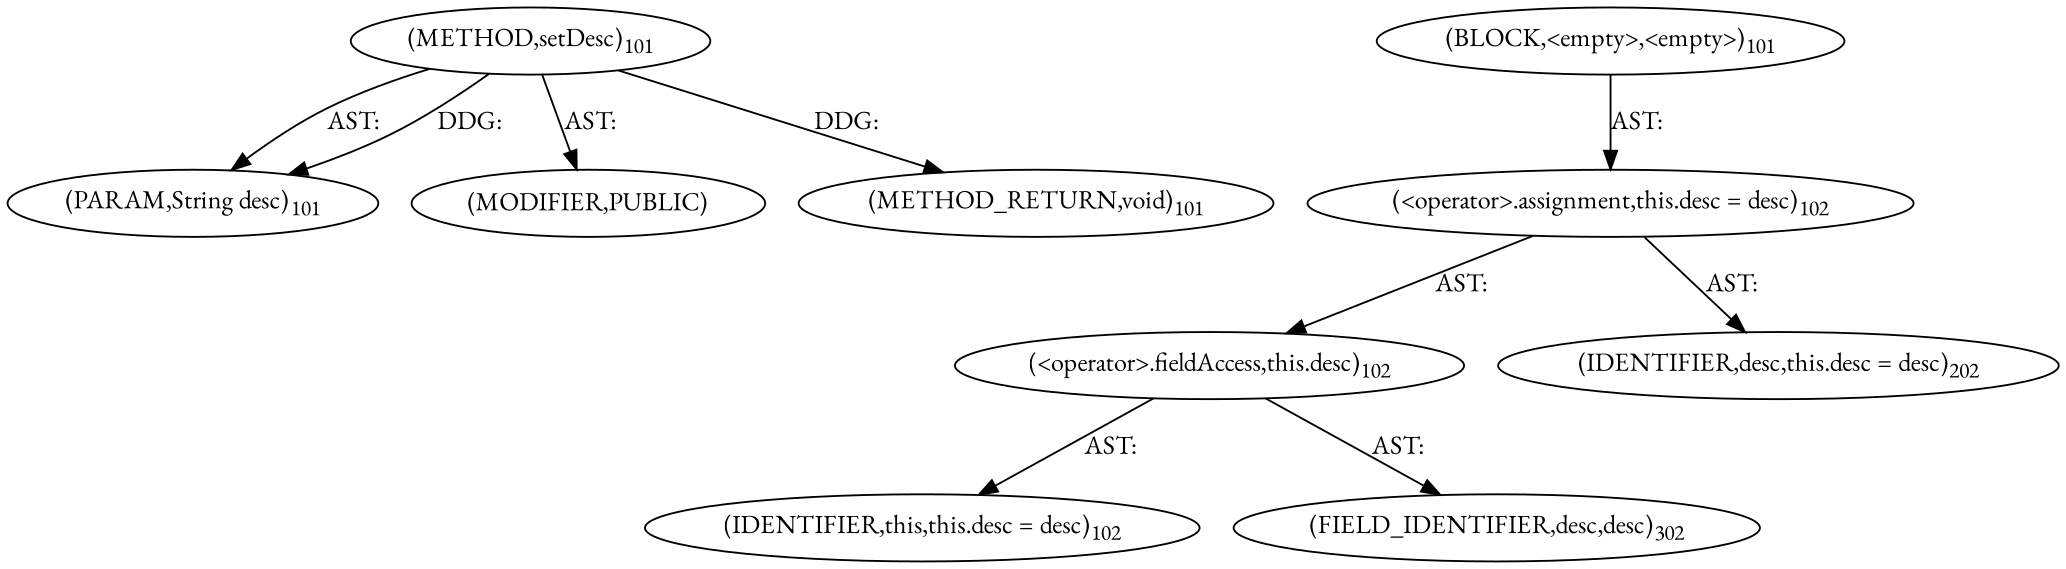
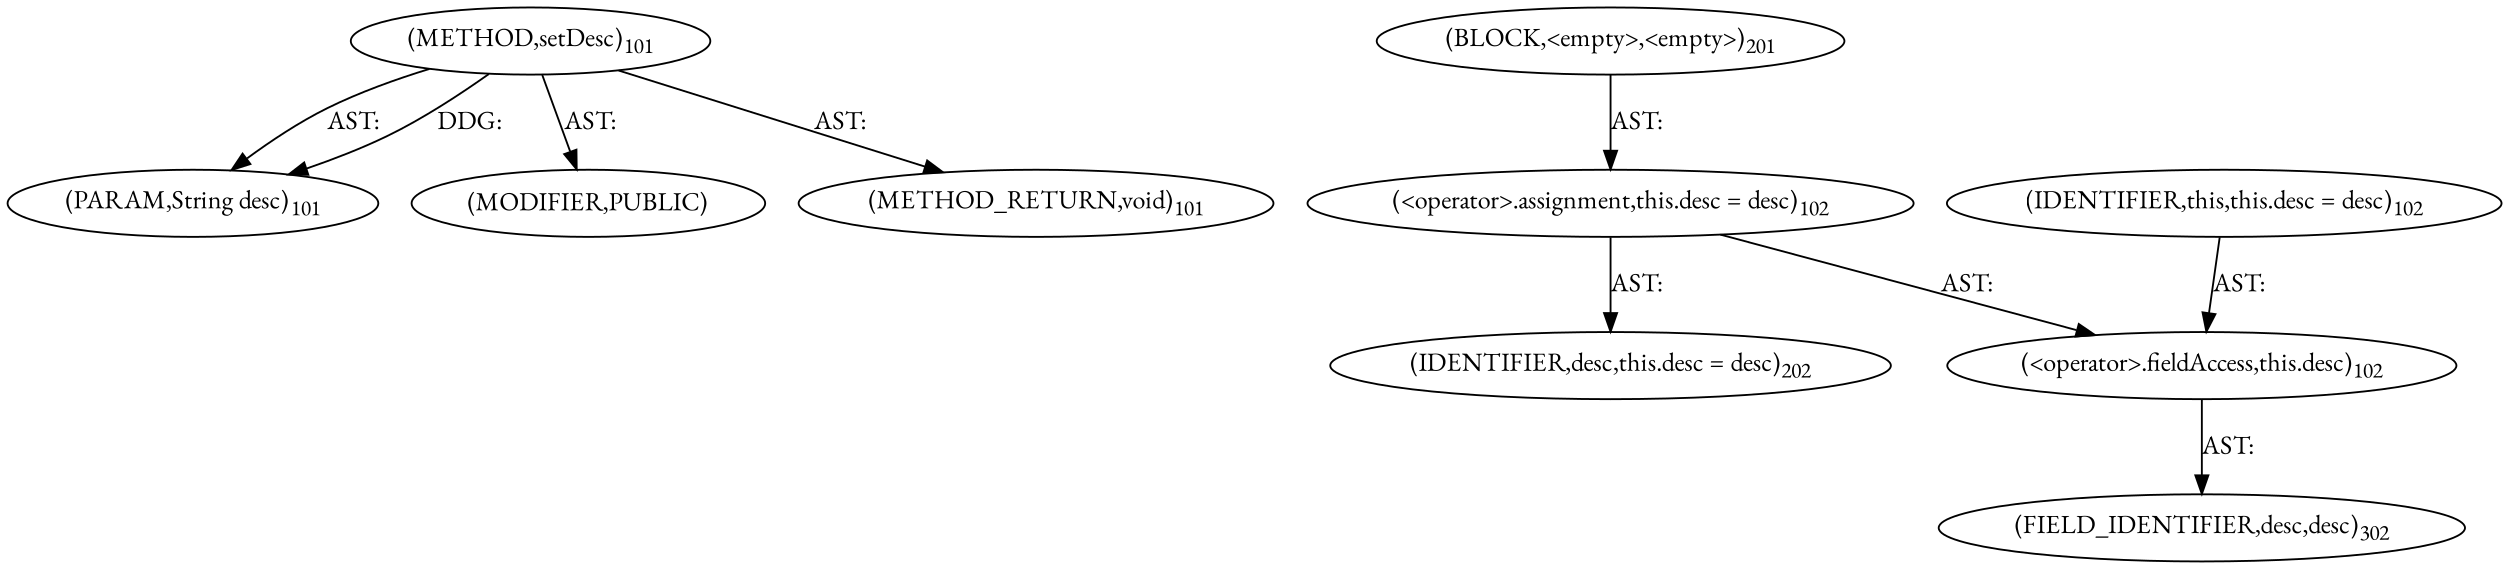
  digraph {
    fontname="EB Garamond"
    node [fontname="EB Garamond"]
    edge [fontname="EB Garamond"]
    n1 [label=<(METHOD,setDesc)<SUB>101</SUB>>]
    n2 [label=<(PARAM,String desc)<SUB>101</SUB>>]
    n3 [label=<(MODIFIER,PUBLIC)>]
    n4 [label=<(METHOD_RETURN,void)<SUB>101</SUB>>]
-   n5 [label=<(BLOCK,&lt;empty&gt;,&lt;empty&gt;)<SUB>101</SUB>>]
+   n5 [label=<(BLOCK,&lt;empty&gt;,&lt;empty&gt;)<SUB>201</SUB>>]
    n6 [label=<(&lt;operator&gt;.assignment,this.desc = desc)<SUB>102</SUB>>]
    n7 [label=<(&lt;operator&gt;.fieldAccess,this.desc)<SUB>102</SUB>>]
    n8 [label=<(IDENTIFIER,desc,this.desc = desc)<SUB>202</SUB>>]
    n9 [label=<(IDENTIFIER,this,this.desc = desc)<SUB>102</SUB>>]
    n10 [label=<(FIELD_IDENTIFIER,desc,desc)<SUB>302</SUB>>]
    n1 -> n2 [label="AST: "]
    n1 -> n2 [label="DDG: "]
    n1 -> n3 [label="AST: "]
-   n1 -> n4 [label="DDG: "]
+   n1 -> n4 [label="AST: "]
    n5 -> n6 [label="AST: "]
    n6 -> n7 [label="AST: "]
    n6 -> n8 [label="AST: "]
-   n7 -> n9 [label="AST: "]
+   n9 -> n7 [label="AST: "]
    n7 -> n10 [label="AST: "]
  }
